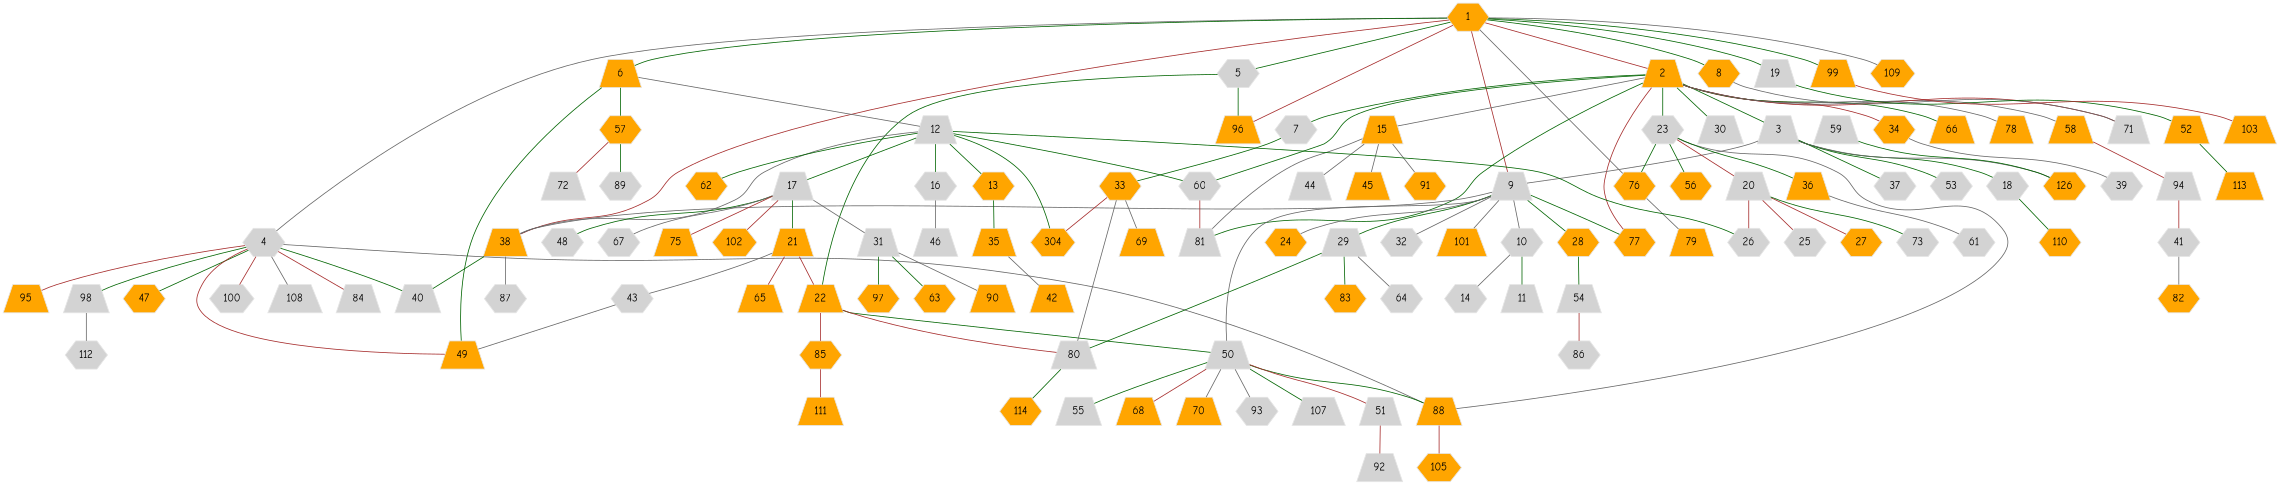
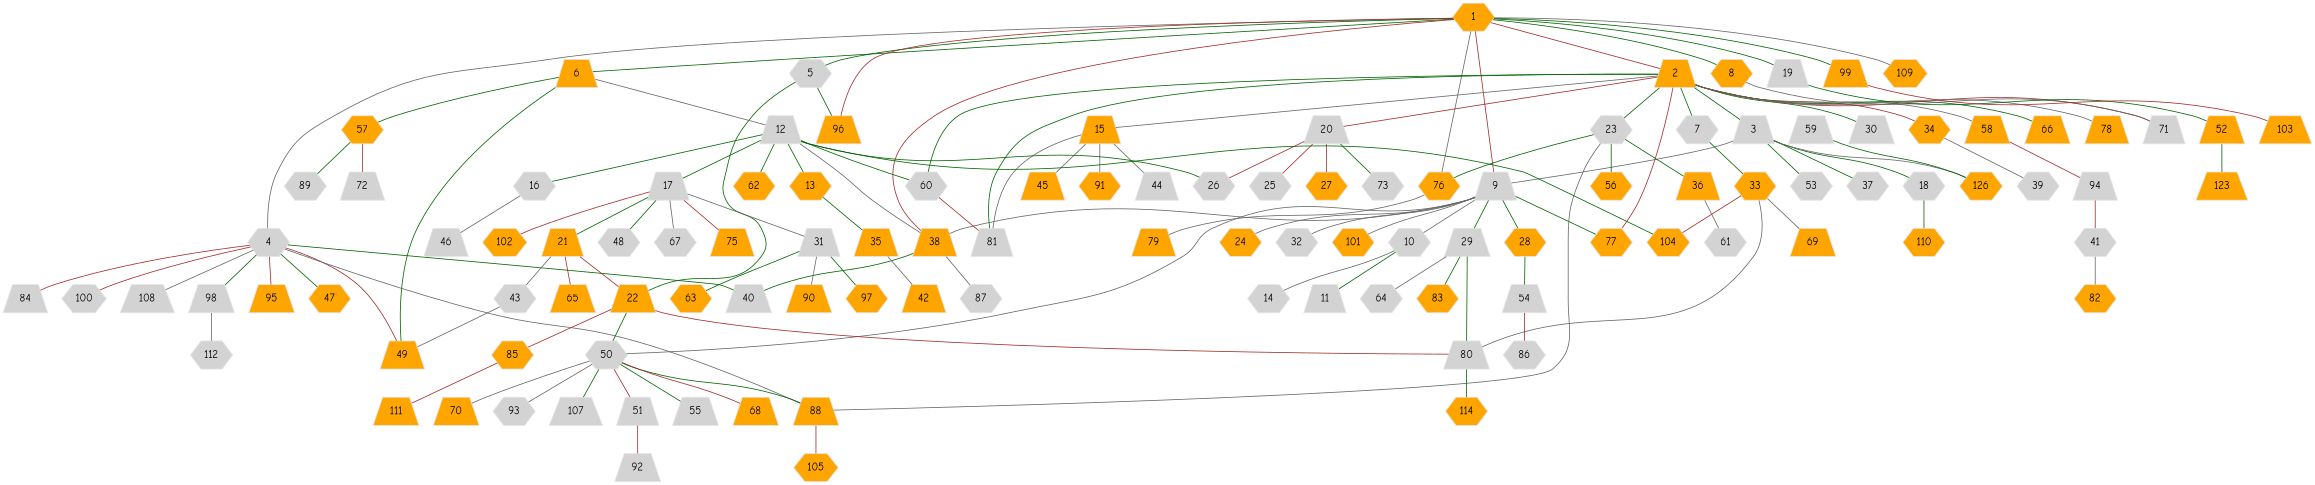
  graph {
    fontname="Comic Neue"
    node [color=gray90 fillcolor=orange fontname="Comic Neue" shape=trapezium style=filled]
    edge [color=darkgreen fontname="Comic Neue"]
    1 [shape=hexagon]
    2
    4 [fillcolor=lightgrey shape=hexagon]
    5 [fillcolor=lightgrey shape=hexagon]
    6
    8 [shape=hexagon]
    9 [fillcolor=lightgrey]
    19 [fillcolor=lightgrey]
    38
    76 [shape=hexagon]
    99
    109 [shape=hexagon]
    96
    3 [fillcolor=lightgrey]
    7 [fillcolor=lightgrey shape=hexagon]
    15
    20 [fillcolor=lightgrey]
    23 [fillcolor=lightgrey shape=hexagon]
    30 [fillcolor=lightgrey]
    34 [shape=hexagon]
    58
    60 [fillcolor=lightgrey shape=hexagon]
    66
    71 [fillcolor=lightgrey]
    77 [shape=hexagon]
    78
    81 [fillcolor=lightgrey]
    40 [fillcolor=lightgrey]
    47 [shape=hexagon]
    49
    84 [fillcolor=lightgrey]
    88
    95
    98 [fillcolor=lightgrey]
    100 [fillcolor=lightgrey shape=hexagon]
    108 [fillcolor=lightgrey]
    22
    12 [fillcolor=lightgrey]
    57 [shape=hexagon]
    10 [fillcolor=lightgrey shape=hexagon]
    24 [shape=hexagon]
    28 [shape=hexagon]
    29 [fillcolor=lightgrey]
    32 [fillcolor=lightgrey shape=hexagon]
-   50 [fillcolor=lightgrey]
-   101
+   50 [fillcolor=lightgrey shape=hexagon]
+   101 [shape=hexagon]
    52
    87 [fillcolor=lightgrey shape=hexagon]
    79
    103
    18 [fillcolor=lightgrey shape=hexagon]
    37 [fillcolor=lightgrey shape=hexagon]
    53 [fillcolor=lightgrey shape=hexagon]
    n54 [label=126 shape=hexagon]
    33 [shape=hexagon]
    44 [fillcolor=lightgrey]
    45
    91 [shape=hexagon]
    26 [fillcolor=lightgrey shape=hexagon]
    25 [fillcolor=lightgrey shape=hexagon]
    27 [shape=hexagon]
    73 [fillcolor=lightgrey shape=hexagon]
    36
    56 [shape=hexagon]
    39 [fillcolor=lightgrey shape=hexagon]
    94 [fillcolor=lightgrey]
    110 [shape=hexagon]
    105 [shape=hexagon]
    112 [fillcolor=lightgrey shape=hexagon]
    80 [fillcolor=lightgrey]
    85 [shape=hexagon]
    13 [shape=hexagon]
    16 [fillcolor=lightgrey shape=hexagon]
    17 [fillcolor=lightgrey]
    62 [shape=hexagon]
-   104 [shape=hexagon label=304]
+   104 [shape=hexagon]
    72 [fillcolor=lightgrey]
    89 [fillcolor=lightgrey shape=hexagon]
    69
    11 [fillcolor=lightgrey]
    14 [fillcolor=lightgrey shape=hexagon]
    54 [fillcolor=lightgrey]
    64 [fillcolor=lightgrey shape=hexagon]
    83 [shape=hexagon]
    82 [shape=hexagon]
    41 [fillcolor=lightgrey shape=hexagon]
    51 [fillcolor=lightgrey]
    55 [fillcolor=lightgrey]
    68
    70
    93 [fillcolor=lightgrey shape=hexagon]
    107 [fillcolor=lightgrey]
    35
    46 [fillcolor=lightgrey]
    21
    31 [fillcolor=lightgrey]
    48 [fillcolor=lightgrey shape=hexagon]
    67 [fillcolor=lightgrey shape=hexagon]
    75
    102 [shape=hexagon]
    42
    43 [fillcolor=lightgrey shape=hexagon]
    65
    63 [shape=hexagon]
    90
    97 [shape=hexagon]
-   113
+   113 [label=123]
    114 [shape=hexagon]
    111
    61 [fillcolor=lightgrey shape=hexagon]
    86 [fillcolor=lightgrey shape=hexagon]
    59 [fillcolor=lightgrey]
    92 [fillcolor=lightgrey]
    1 -- 2 [color=brown]
    1 -- 4 [color=gray40]
    1 -- 5
    1 -- 6
    1 -- 8
    1 -- 9 [color=brown]
    1 -- 19
    1 -- 38 [color=brown]
    1 -- 76 [color=gray40]
    1 -- 99
    1 -- 109 [color=gray40]
    1 -- 96 [color=brown]
    2 -- 3
    2 -- 7
    2 -- 15 [color=gray40]
-   23 -- 20 [color=brown]
+   2 -- 20 [color=brown]
    2 -- 23
    2 -- 30
    2 -- 34 [color=brown]
    2 -- 58 [color=gray40]
    2 -- 60
    2 -- 66
    2 -- 71 [color=brown]
    2 -- 77 [color=brown]
    2 -- 78 [color=gray40]
    2 -- 81
    4 -- 40
    4 -- 47
    4 -- 49 [color=brown]
    4 -- 84 [color=brown]
    4 -- 88 [color=gray40]
    4 -- 95 [color=brown]
    4 -- 98
    4 -- 100 [color=brown]
    4 -- 108 [color=gray40]
    5 -- 96
    5 -- 22
    6 -- 49
    6 -- 12 [color=gray40]
    6 -- 57
    8 -- 71 [color=gray40]
    9 -- 38 [color=gray40]
    9 -- 77
    9 -- 10 [color=gray40]
    9 -- 24 [color=gray40]
    9 -- 28
    9 -- 29
    9 -- 32 [color=gray40]
    9 -- 50 [color=gray40]
    9 -- 101 [color=gray40]
    19 -- 52
    38 -- 40
    38 -- 87 [color=gray40]
    76 -- 79 [color=gray40]
    99 -- 103 [color=brown]
    3 -- 9 [color=gray40]
    3 -- 18
    3 -- 37
    3 -- 53
    3 -- n54 [color=gray40]
    7 -- 33
    15 -- 81 [color=gray40]
    15 -- 44 [color=gray40]
    15 -- 45 [color=gray40]
    15 -- 91 [color=gray40]
    20 -- 26 [color=brown]
    20 -- 25 [color=brown]
    20 -- 27 [color=brown]
    20 -- 73
    23 -- 76
    23 -- 88 [color=gray40]
    23 -- 36
    23 -- 56
    34 -- 39 [color=gray40]
    58 -- 94 [color=brown]
    60 -- 81 [color=brown]
    88 -- 105 [color=brown]
    98 -- 112 [color=gray40]
    22 -- 50
    22 -- 80 [color=brown]
    22 -- 85 [color=brown]
    12 -- 38 [color=gray40]
    12 -- 60
    12 -- 26
    12 -- 13
    12 -- 16
    12 -- 17
    12 -- 62
    12 -- 104
    57 -- 72 [color=brown]
    57 -- 89
    10 -- 11
    10 -- 14 [color=gray40]
    28 -- 54
    29 -- 80
    29 -- 64 [color=gray40]
    29 -- 83
    50 -- 88
    50 -- 51 [color=brown]
    50 -- 55
    50 -- 68 [color=brown]
    50 -- 70 [color=gray40]
    50 -- 93 [color=gray40]
    50 -- 107
    52 -- 113
    18 -- 110
    33 -- 80 [color=gray40]
    33 -- 104 [color=brown]
    33 -- 69 [color=gray40]
    36 -- 61 [color=gray40]
    94 -- 41 [color=brown]
    80 -- 114
    85 -- 111 [color=brown]
    13 -- 35
    16 -- 46 [color=gray40]
    17 -- 21
    17 -- 31 [color=gray40]
    17 -- 48
    17 -- 67 [color=gray40]
    17 -- 75 [color=brown]
    17 -- 102 [color=brown]
    54 -- 86 [color=brown]
    41 -- 82 [color=gray40]
    51 -- 92 [color=brown]
    35 -- 42 [color=gray40]
    21 -- 22 [color=brown]
    21 -- 43 [color=gray40]
    21 -- 65 [color=brown]
    31 -- 63
    31 -- 90 [color=gray40]
    31 -- 97
    43 -- 49 [color=gray40]
    59 -- n54
  }
